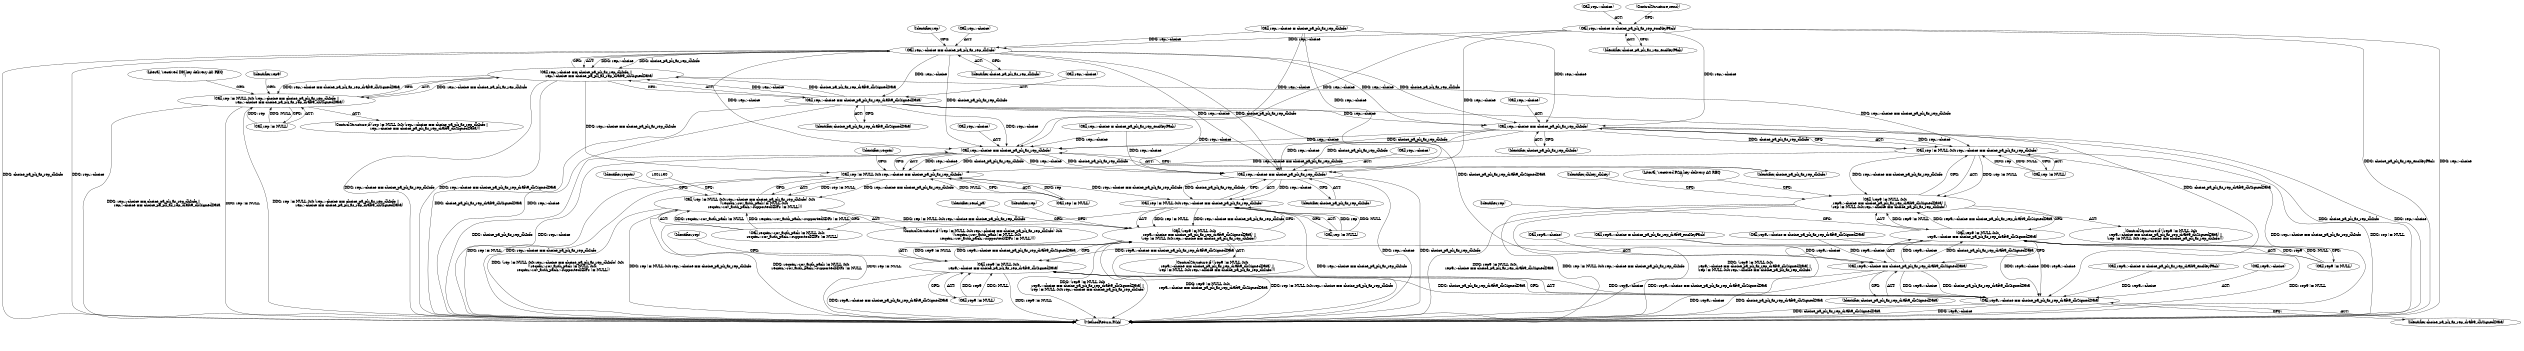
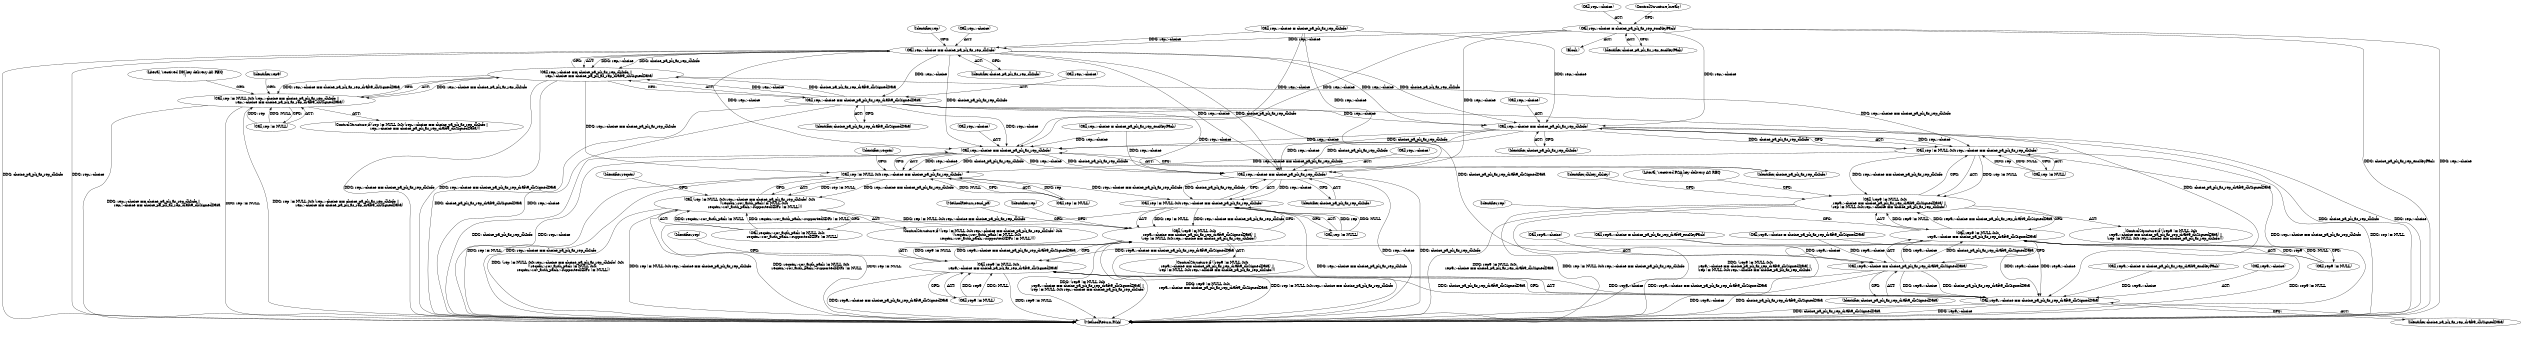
  digraph {
    n1 [label="(Call,rep->choice = choice_pa_pk_as_rep_encKeyPack)"]
    n2 [label="(Call,rep->choice == choice_pa_pk_as_rep_dhInfo)"]
    n3 [label="(Call,rep->choice == choice_pa_pk_as_rep_dhInfo)"]
    n4 [label="(Call,rep->choice == choice_pa_pk_as_rep_dhInfo)"]
    n5 [label="(Call,rep->choice == choice_pa_pk_as_rep_dhInfo)"]
+   n6 [label="(Block,)"]
    n7 [label="(MethodReturn,RSA)"]
    n8 [label="(Identifier,choice_pa_pk_as_rep_encKeyPack)"]
    n9 [label="(Call,rep->choice == choice_pa_pk_as_rep_dhInfo ||\n                        rep->choice == choice_pa_pk_as_rep_draft9_dhSignedData)"]
    n10 [label="(Call,rep->choice == choice_pa_pk_as_rep_draft9_dhSignedData)"]
    n11 [label="(Identifier,choice_pa_pk_as_rep_dhInfo)"]
    n12 [label="(Call,rep != NULL && rep->choice == choice_pa_pk_as_rep_dhInfo)"]
    n13 [label="(Identifier,choice_pa_pk_as_rep_dhInfo)"]
    n14 [label="(Call,rep != NULL && rep->choice == choice_pa_pk_as_rep_dhInfo)"]
    n15 [label="(Identifier,choice_pa_pk_as_rep_dhInfo)"]
    n16 [label="(Call,rep != NULL && rep->choice == choice_pa_pk_as_rep_dhInfo)"]
    n17 [label="(Identifier,choice_pa_pk_as_rep_dhInfo)"]
    n18 [label="(Call,rep != NULL && (rep->choice == choice_pa_pk_as_rep_dhInfo ||\n                        rep->choice == choice_pa_pk_as_rep_draft9_dhSignedData))"]
    n19 [label="(Call,rep9->choice == choice_pa_pk_as_rep_draft9_dhSignedData)"]
    n20 [label="(Call,rep9->choice == choice_pa_pk_as_rep_draft9_dhSignedData)"]
    n21 [label="(Identifier,choice_pa_pk_as_rep_draft9_dhSignedData)"]
    n22 [label="(ControlStructure,if (rep != NULL && (rep->choice == choice_pa_pk_as_rep_dhInfo ||\n                        rep->choice == choice_pa_pk_as_rep_draft9_dhSignedData)))"]
    n23 [label="(Call,rep != NULL)"]
    n24 [label="(Call,(rep9 != NULL &&\n         rep9->choice == choice_pa_pk_as_rep_draft9_dhSignedData) ||\n        (rep != NULL && rep->choice == choice_pa_pk_as_rep_dhInfo))"]
    n25 [label="(Call,rep != NULL)"]
    n26 [label="(Call,(rep != NULL && rep->choice == choice_pa_pk_as_rep_dhInfo) &&\n        ((reqctx->rcv_auth_pack != NULL &&\n          reqctx->rcv_auth_pack->supportedKDFs != NULL)))"]
    n27 [label="(Call,rep != NULL)"]
    n28 [label="(Call,rep9 != NULL &&\n         rep9->choice == choice_pa_pk_as_rep_draft9_dhSignedData)"]
    n29 [label="(ControlStructure,if ((rep9 != NULL &&\n         rep9->choice == choice_pa_pk_as_rep_draft9_dhSignedData) ||\n        (rep != NULL && rep->choice == choice_pa_pk_as_rep_dhInfo)))"]
    n30 [label="(Call,rep9 != NULL &&\n          rep9->choice == choice_pa_pk_as_rep_draft9_dhSignedData)"]
    n31 [label="(Call,rep9 != NULL)"]
    n32 [label="(Call,(rep9 != NULL &&\n          rep9->choice == choice_pa_pk_as_rep_draft9_dhSignedData) ||\n         (rep != NULL && rep->choice == choice_pa_pk_as_rep_dhInfo))"]
    n33 [label="(Call,reqctx->rcv_auth_pack != NULL &&\n          reqctx->rcv_auth_pack->supportedKDFs != NULL)"]
    n34 [label="(ControlStructure,if ((rep != NULL && rep->choice == choice_pa_pk_as_rep_dhInfo) &&\n        ((reqctx->rcv_auth_pack != NULL &&\n          reqctx->rcv_auth_pack->supportedKDFs != NULL))))"]
    n35 [label="(Call,rep != NULL)"]
    n36 [label="(ControlStructure,if ((rep9 != NULL &&\n          rep9->choice == choice_pa_pk_as_rep_draft9_dhSignedData) ||\n         (rep != NULL && rep->choice == choice_pa_pk_as_rep_dhInfo)))"]
    n37 [label="(Call,rep9 != NULL)"]
    n38 [label="(Identifier,choice_pa_pk_as_rep_draft9_dhSignedData)"]
    n39 [label="(Identifier,choice_pa_pk_as_rep_draft9_dhSignedData)"]
    n40 [label="(Call,rep->choice = choice_pa_pk_as_rep_dhInfo)"]
    n41 [label="(Call,rep9->choice = choice_pa_pk_as_rep_draft9_dhSignedData)"]
    n42 [label="(Call,rep9->choice = choice_pa_pk_as_rep_draft9_encKeyPack)"]
    n43 [label="(Call,rep->choice)"]
    n44 [label="(Identifier,dhkey_dhkey)"]
    n45 [label="(Identifier,rep)"]
-   n46 [label="(Identifier,send_pa)"]
+   n46 [label="(MethodReturn,send_pa)"]
    n47 [label="(Call,rep->choice)"]
    n48 [label="(Call,rep->choice)"]
    n49 [label="(Identifier,reqctx)"]
    n50 [label="(Identifier,rep)"]
    n51 [label="(Literal,\"received RSA key delivery AS REQ\n\")"]
    n52 [label="(Literal,\"received DH key delivery AS REQ\n\")"]
    n53 [label="(Call,rep->choice)"]
    n54 [label="(Call,rep9->choice)"]
-   n55 [label="(ControlStructure,send;)"]
+   n55 [label="(ControlStructure,break;)"]
    n56 [label="(Call,rep9->choice = choice_pa_pk_as_rep_draft9_encKeyPack)"]
    n57 [label="(Call,rep->choice)"]
    n58 [label="(Identifier,rep9)"]
    n59 [label="(Identifier,rep)"]
    n60 [label="(Call,rep->choice)"]
    n61 [label="(Identifier,reqctx)"]
    n62 [label="(Call,rep9->choice)"]
    n63 [label="(Call,rep->choice = choice_pa_pk_as_rep_encKeyPack)"]
    n64 [label="(Identifier,rep)"]
-   1001130
    n1 -> n2 [label="DDG: rep->choice"]
    n1 -> n3 [label="DDG: rep->choice"]
    n1 -> n4 [label="DDG: rep->choice"]
    n1 -> n5 [label="DDG: rep->choice"]
+   n1 -> n6 [label="AST: "]
    n1 -> n7 [label="DDG: choice_pa_pk_as_rep_encKeyPack"]
    n1 -> n7 [label="DDG: rep->choice"]
    n1 -> n8 [label="CFG: "]
    n2 -> n3 [label="DDG: rep->choice"]
    n2 -> n3 [label="DDG: choice_pa_pk_as_rep_dhInfo"]
    n2 -> n4 [label="DDG: rep->choice"]
    n2 -> n4 [label="DDG: choice_pa_pk_as_rep_dhInfo"]
    n2 -> n5 [label="DDG: rep->choice"]
    n2 -> n5 [label="DDG: choice_pa_pk_as_rep_dhInfo"]
    n2 -> n7 [label="DDG: rep->choice"]
    n2 -> n7 [label="DDG: choice_pa_pk_as_rep_dhInfo"]
    n2 -> n9 [label="AST: "]
    n2 -> n9 [label="DDG: rep->choice"]
    n2 -> n9 [label="DDG: choice_pa_pk_as_rep_dhInfo"]
    n2 -> n10 [label="DDG: rep->choice"]
    n2 -> n11 [label="CFG: "]
    n3 -> n4 [label="DDG: rep->choice"]
    n3 -> n4 [label="DDG: choice_pa_pk_as_rep_dhInfo"]
    n3 -> n5 [label="DDG: rep->choice"]
    n3 -> n5 [label="DDG: choice_pa_pk_as_rep_dhInfo"]
    n3 -> n7 [label="DDG: choice_pa_pk_as_rep_dhInfo"]
    n3 -> n7 [label="DDG: rep->choice"]
    n3 -> n12 [label="AST: "]
    n3 -> n12 [label="DDG: rep->choice"]
    n3 -> n12 [label="DDG: choice_pa_pk_as_rep_dhInfo"]
    n3 -> n13 [label="CFG: "]
    n4 -> n5 [label="DDG: rep->choice"]
    n4 -> n5 [label="DDG: choice_pa_pk_as_rep_dhInfo"]
    n4 -> n7 [label="DDG: choice_pa_pk_as_rep_dhInfo"]
    n4 -> n7 [label="DDG: rep->choice"]
    n4 -> n14 [label="AST: "]
    n4 -> n14 [label="DDG: rep->choice"]
    n4 -> n14 [label="DDG: choice_pa_pk_as_rep_dhInfo"]
    n4 -> n15 [label="CFG: "]
    n5 -> n7 [label="DDG: rep->choice"]
    n5 -> n7 [label="DDG: choice_pa_pk_as_rep_dhInfo"]
    n5 -> n16 [label="AST: "]
    n5 -> n16 [label="DDG: rep->choice"]
    n5 -> n16 [label="DDG: choice_pa_pk_as_rep_dhInfo"]
    n5 -> n17 [label="CFG: "]
    n8 -> n1 [label="AST: "]
    n9 -> n2 [label="CFG: "]
    n9 -> n7 [label="DDG: rep->choice == choice_pa_pk_as_rep_dhInfo"]
    n9 -> n7 [label="DDG: rep->choice == choice_pa_pk_as_rep_draft9_dhSignedData"]
    n9 -> n10 [label="CFG: "]
    n9 -> n12 [label="DDG: rep->choice == choice_pa_pk_as_rep_dhInfo"]
    n9 -> n14 [label="DDG: rep->choice == choice_pa_pk_as_rep_dhInfo"]
    n9 -> n18 [label="AST: "]
    n9 -> n18 [label="DDG: rep->choice == choice_pa_pk_as_rep_dhInfo"]
    n9 -> n18 [label="DDG: rep->choice == choice_pa_pk_as_rep_draft9_dhSignedData"]
    n10 -> n3 [label="DDG: rep->choice"]
    n10 -> n4 [label="DDG: rep->choice"]
    n10 -> n5 [label="DDG: rep->choice"]
    n10 -> n7 [label="DDG: choice_pa_pk_as_rep_draft9_dhSignedData"]
    n10 -> n7 [label="DDG: rep->choice"]
    n10 -> n9 [label="AST: "]
    n10 -> n9 [label="DDG: rep->choice"]
    n10 -> n9 [label="DDG: choice_pa_pk_as_rep_draft9_dhSignedData"]
    n10 -> n19 [label="DDG: choice_pa_pk_as_rep_draft9_dhSignedData"]
    n10 -> n20 [label="DDG: choice_pa_pk_as_rep_draft9_dhSignedData"]
    n10 -> n21 [label="CFG: "]
    n11 -> n2 [label="AST: "]
    n12 -> n3 [label="CFG: "]
    n12 -> n7 [label="DDG: rep != NULL"]
    n12 -> n7 [label="DDG: rep->choice == choice_pa_pk_as_rep_dhInfo"]
    n12 -> n14 [label="DDG: rep->choice == choice_pa_pk_as_rep_dhInfo"]
    n12 -> n24 [label="AST: "]
    n12 -> n24 [label="DDG: rep != NULL"]
    n12 -> n24 [label="DDG: rep->choice == choice_pa_pk_as_rep_dhInfo"]
    n12 -> n25 [label="CFG: "]
    n13 -> n3 [label="AST: "]
    n14 -> n4 [label="CFG: "]
    n14 -> n7 [label="DDG: rep != NULL"]
    n14 -> n7 [label="DDG: rep->choice == choice_pa_pk_as_rep_dhInfo"]
    n14 -> n16 [label="DDG: rep->choice == choice_pa_pk_as_rep_dhInfo"]
    n14 -> n26 [label="AST: "]
    n14 -> n26 [label="DDG: rep != NULL"]
    n14 -> n26 [label="DDG: rep->choice == choice_pa_pk_as_rep_dhInfo"]
    n14 -> n27 [label="CFG: "]
    n15 -> n4 [label="AST: "]
    n16 -> n5 [label="CFG: "]
    n16 -> n7 [label="DDG: rep != NULL"]
    n16 -> n7 [label="DDG: rep->choice == choice_pa_pk_as_rep_dhInfo"]
    n16 -> n32 [label="AST: "]
    n16 -> n32 [label="DDG: rep != NULL"]
    n16 -> n32 [label="DDG: rep->choice == choice_pa_pk_as_rep_dhInfo"]
    n16 -> n35 [label="CFG: "]
    n17 -> n5 [label="AST: "]
    n18 -> n7 [label="DDG: rep != NULL && (rep->choice == choice_pa_pk_as_rep_dhInfo ||\n                        rep->choice == choice_pa_pk_as_rep_draft9_dhSignedData)"]
    n18 -> n7 [label="DDG: rep->choice == choice_pa_pk_as_rep_dhInfo ||\n                        rep->choice == choice_pa_pk_as_rep_draft9_dhSignedData"]
    n18 -> n7 [label="DDG: rep != NULL"]
    n18 -> n9 [label="CFG: "]
    n18 -> n22 [label="AST: "]
    n18 -> n23 [label="CFG: "]
    n19 -> n7 [label="DDG: choice_pa_pk_as_rep_draft9_dhSignedData"]
    n19 -> n7 [label="DDG: rep9->choice"]
    n19 -> n20 [label="DDG: rep9->choice"]
    n19 -> n20 [label="DDG: choice_pa_pk_as_rep_draft9_dhSignedData"]
    n19 -> n28 [label="AST: "]
    n19 -> n28 [label="DDG: rep9->choice"]
    n19 -> n28 [label="DDG: choice_pa_pk_as_rep_draft9_dhSignedData"]
    n19 -> n38 [label="CFG: "]
    n20 -> n7 [label="DDG: rep9->choice"]
    n20 -> n7 [label="DDG: choice_pa_pk_as_rep_draft9_dhSignedData"]
    n20 -> n30 [label="AST: "]
    n20 -> n30 [label="DDG: rep9->choice"]
    n20 -> n30 [label="DDG: choice_pa_pk_as_rep_draft9_dhSignedData"]
    n20 -> n39 [label="CFG: "]
    n21 -> n10 [label="AST: "]
    n23 -> n18 [label="AST: "]
    n23 -> n18 [label="DDG: rep"]
    n23 -> n18 [label="DDG: NULL"]
    n24 -> n7 [label="DDG: rep9 != NULL &&\n         rep9->choice == choice_pa_pk_as_rep_draft9_dhSignedData"]
    n24 -> n7 [label="DDG: rep != NULL && rep->choice == choice_pa_pk_as_rep_dhInfo"]
    n24 -> n7 [label="DDG: (rep9 != NULL &&\n         rep9->choice == choice_pa_pk_as_rep_draft9_dhSignedData) ||\n        (rep != NULL && rep->choice == choice_pa_pk_as_rep_dhInfo)"]
    n24 -> n12 [label="CFG: "]
    n24 -> n28 [label="CFG: "]
    n24 -> n29 [label="AST: "]
    n25 -> n12 [label="AST: "]
    n25 -> n12 [label="DDG: rep"]
    n25 -> n12 [label="DDG: NULL"]
    n26 -> n7 [label="DDG: reqctx->rcv_auth_pack != NULL &&\n          reqctx->rcv_auth_pack->supportedKDFs != NULL"]
    n26 -> n7 [label="DDG: (rep != NULL && rep->choice == choice_pa_pk_as_rep_dhInfo) &&\n        ((reqctx->rcv_auth_pack != NULL &&\n          reqctx->rcv_auth_pack->supportedKDFs != NULL))"]
    n26 -> n7 [label="DDG: rep != NULL && rep->choice == choice_pa_pk_as_rep_dhInfo"]
    n26 -> n14 [label="CFG: "]
    n26 -> n32 [label="DDG: rep != NULL && rep->choice == choice_pa_pk_as_rep_dhInfo"]
    n26 -> n33 [label="CFG: "]
    n26 -> n34 [label="AST: "]
    n27 -> n14 [label="AST: "]
    n27 -> n14 [label="DDG: rep"]
    n27 -> n14 [label="DDG: NULL"]
    n28 -> n7 [label="DDG: rep9->choice == choice_pa_pk_as_rep_draft9_dhSignedData"]
    n28 -> n7 [label="DDG: rep9 != NULL"]
    n28 -> n19 [label="CFG: "]
    n28 -> n24 [label="AST: "]
    n28 -> n24 [label="DDG: rep9 != NULL"]
    n28 -> n24 [label="DDG: rep9->choice == choice_pa_pk_as_rep_draft9_dhSignedData"]
    n28 -> n30 [label="DDG: rep9->choice == choice_pa_pk_as_rep_draft9_dhSignedData"]
    n28 -> n31 [label="CFG: "]
    n30 -> n7 [label="DDG: rep9->choice == choice_pa_pk_as_rep_draft9_dhSignedData"]
    n30 -> n7 [label="DDG: rep9 != NULL"]
    n30 -> n20 [label="CFG: "]
    n30 -> n32 [label="AST: "]
    n30 -> n32 [label="DDG: rep9 != NULL"]
    n30 -> n32 [label="DDG: rep9->choice == choice_pa_pk_as_rep_draft9_dhSignedData"]
    n30 -> n37 [label="CFG: "]
    n31 -> n28 [label="AST: "]
    n31 -> n28 [label="DDG: rep9"]
    n31 -> n28 [label="DDG: NULL"]
    n32 -> n7 [label="DDG: (rep9 != NULL &&\n          rep9->choice == choice_pa_pk_as_rep_draft9_dhSignedData) ||\n         (rep != NULL && rep->choice == choice_pa_pk_as_rep_dhInfo)"]
    n32 -> n7 [label="DDG: rep9 != NULL &&\n          rep9->choice == choice_pa_pk_as_rep_draft9_dhSignedData"]
    n32 -> n7 [label="DDG: rep != NULL && rep->choice == choice_pa_pk_as_rep_dhInfo"]
    n32 -> n16 [label="CFG: "]
    n32 -> n30 [label="CFG: "]
    n32 -> n36 [label="AST: "]
    n33 -> n26 [label="AST: "]
    n33 -> n26 [label="DDG: reqctx->rcv_auth_pack != NULL"]
    n33 -> n26 [label="DDG: reqctx->rcv_auth_pack->supportedKDFs != NULL"]
    n35 -> n16 [label="AST: "]
    n35 -> n16 [label="DDG: rep"]
    n35 -> n16 [label="DDG: NULL"]
    n37 -> n30 [label="AST: "]
    n37 -> n30 [label="DDG: rep9"]
    n37 -> n30 [label="DDG: NULL"]
    n38 -> n19 [label="AST: "]
    n39 -> n20 [label="AST: "]
    n40 -> n2 [label="DDG: rep->choice"]
    n40 -> n3 [label="DDG: rep->choice"]
    n40 -> n4 [label="DDG: rep->choice"]
    n40 -> n5 [label="DDG: rep->choice"]
    n41 -> n19 [label="DDG: rep9->choice"]
    n41 -> n20 [label="DDG: rep9->choice"]
    n42 -> n20 [label="DDG: rep9->choice"]
    n43 -> n1 [label="AST: "]
    n44 -> n24 [label="CFG: "]
    n45 -> n30 [label="CFG: "]
    n46 -> n32 [label="CFG: "]
    n47 -> n2 [label="AST: "]
    n48 -> n3 [label="AST: "]
    n49 -> n14 [label="CFG: "]
    n50 -> n2 [label="CFG: "]
    n51 -> n24 [label="CFG: "]
    n52 -> n18 [label="CFG: "]
    n53 -> n10 [label="AST: "]
    n54 -> n19 [label="AST: "]
    n55 -> n1 [label="CFG: "]
    n56 -> n19 [label="DDG: rep9->choice"]
    n56 -> n20 [label="DDG: rep9->choice"]
    n57 -> n5 [label="AST: "]
    n58 -> n18 [label="CFG: "]
    n59 -> n32 [label="CFG: "]
    n60 -> n4 [label="AST: "]
    n61 -> n26 [label="CFG: "]
    n62 -> n20 [label="AST: "]
    n63 -> n4 [label="DDG: rep->choice"]
    n63 -> n5 [label="DDG: rep->choice"]
    n64 -> n28 [label="CFG: "]
-   1001130 -> n26 [label="CFG: "]
  }
